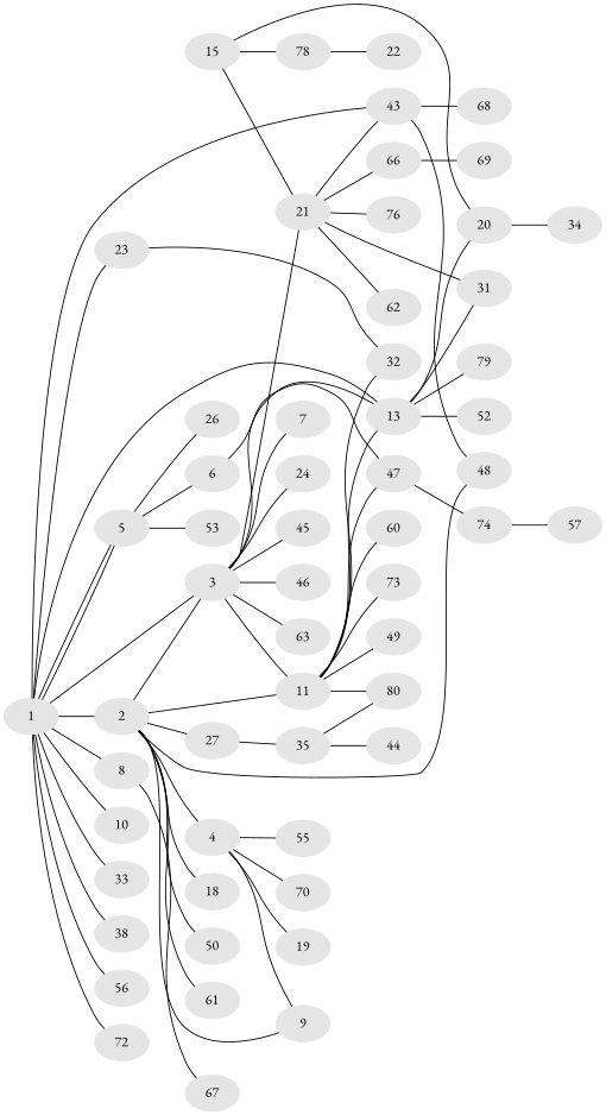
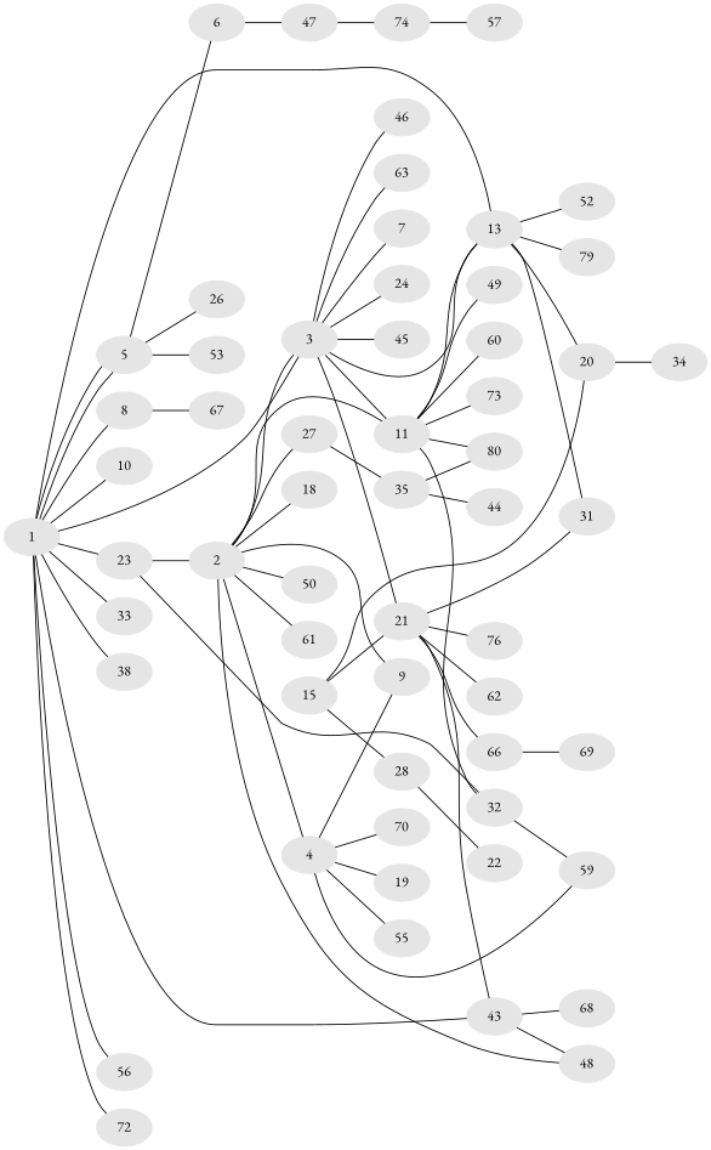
  graph {
    fontname="EB Garamond"
    rankdir=LR
    node [color=gray90 fontname="EB Garamond" style=filled]
    edge [fontname="EB Garamond"]
    1 [super="+16"]
    2 [super="+14"]
    3 [super="+30"]
    5 [super="+37"]
    8 [super="+58"]
    10 [super="+12"]
    13 [super="+42"]
    23 [super="+71"]
    33
    38
    43 [super="+51"]
    56
    72
    4 [super="+54"]
    9
    11 [super="+40"]
    18 [super="+39"]
    27
    48
    50
    61
    7 [super="+64"]
    21 [super="+29"]
    24
    45
    46
    63
    6 [super="+17"]
    26
    53
    67
    20 [super="+36"]
    31
    52
    79
    32 [super="+77"]
    68
    19 [super="+25"]
    55
+   59
    70
    47 [super="+78"]
    49
    60
    73
    80
    35 [super="+65"]
    62
    66
    76
    74
    15 [super="+41"]
-   28 [label=78]
+   28
    34
    22
    69
    44 [super="+75"]
    57
-   1 -- 2
+   23 -- 2
    1 -- 3
    1 -- 5
    1 -- 5
    1 -- 8
    1 -- 10
    1 -- 13
    1 -- 23
    1 -- 33
    1 -- 38
    1 -- 43
    1 -- 56
    1 -- 72
    2 -- 3
    2 -- 4
    2 -- 9
    2 -- 11
    2 -- 18
    2 -- 27
    2 -- 48
    2 -- 50
    2 -- 61
    3 -- 13
    3 -- 11
    3 -- 7
    3 -- 21
    3 -- 24
    3 -- 45
    3 -- 46
    3 -- 63
    5 -- 6
    5 -- 26
    5 -- 53
    8 -- 67
    13 -- 20
    13 -- 31
    13 -- 52
    13 -- 79
    23 -- 32
    43 -- 48
    43 -- 68
    4 -- 9
    4 -- 19
    4 -- 55
+   4 -- 59
    4 -- 70
    11 -- 13
    11 -- 32
-   11 -- 47
    11 -- 49
    11 -- 60
    11 -- 73
    11 -- 80
    27 -- 35
    21 -- 43
    21 -- 31
    21 -- 62
    21 -- 66
    21 -- 76
    6 -- 47
    20 -- 34
+   32 -- 59
    47 -- 74
    35 -- 80
    35 -- 44
    66 -- 69
    74 -- 57
    15 -- 21
    15 -- 20
    15 -- 28
    28 -- 22
  }
